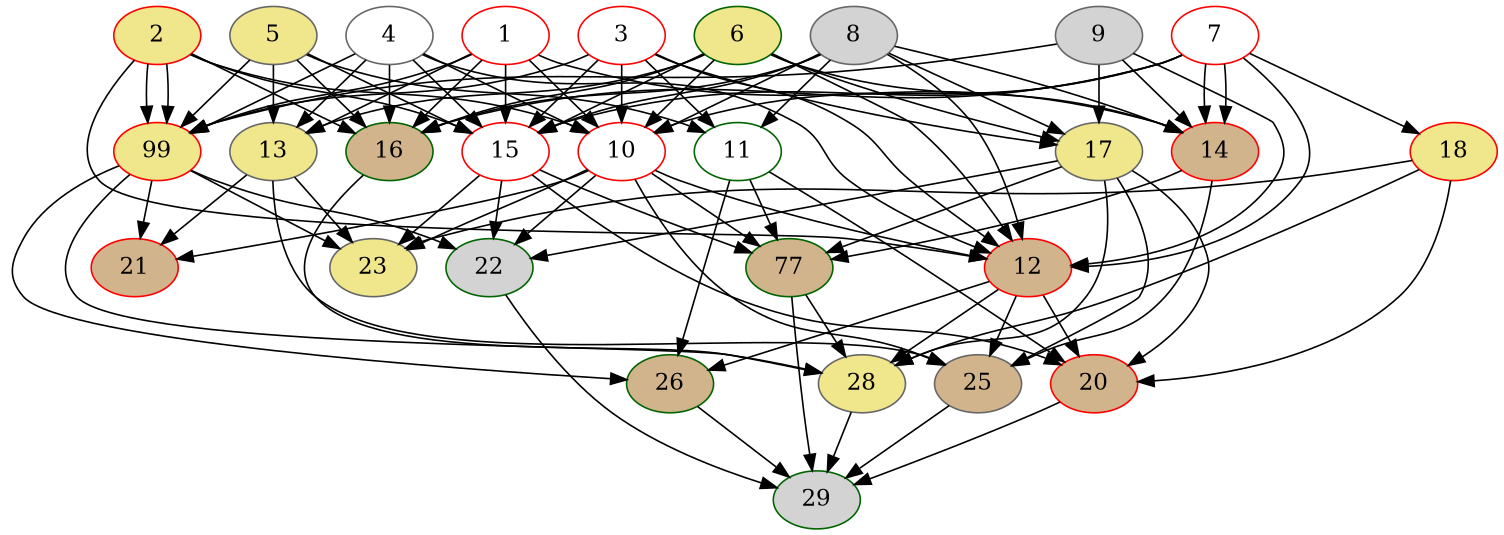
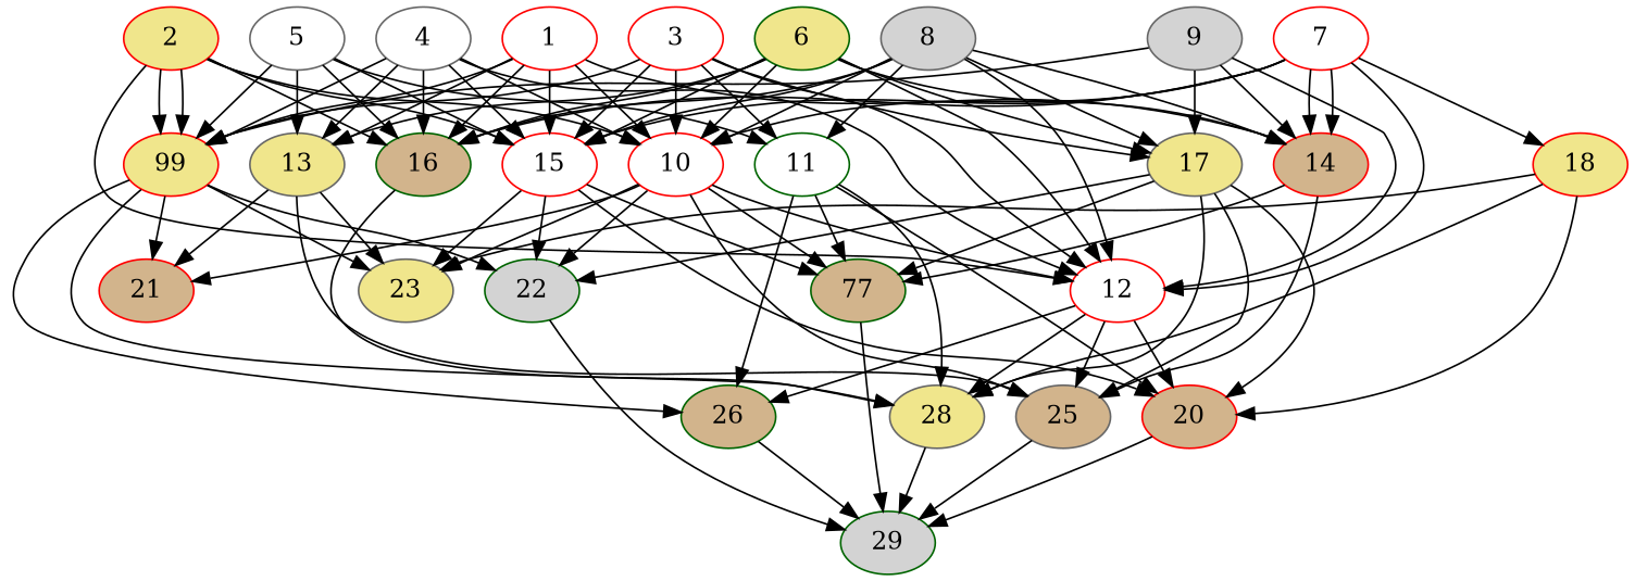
  digraph {
    node [alpha=0.14 color=red fillcolor=khaki style=filled]
    1 [alpha=0.07 expect_size=14683136 fillcolor=white]
    10 [expect_size=47395840 fillcolor=white]
    13 [alpha=0.03 color=gray40 expect_size=9521152]
    14 [alpha=0.08 expect_size=9158656 fillcolor=tan]
    15 [alpha=0.04 expect_size=32570368 fillcolor=white]
    16 [alpha=0.03 color=darkgreen expect_size=35065856 fillcolor=tan]
    n7 [alpha=0.11 expect_size=38412288 label=99]
    21 [alpha=0.11 expect_size=44759040 fillcolor=tan]
    22 [alpha=0.16 color=darkgreen expect_size=43232256 fillcolor=lightgrey]
    23 [alpha=0.16 color=gray40 expect_size=29091840]
    25 [alpha=0.19 color=gray40 expect_size=7739392 fillcolor=tan]
    n12 [alpha=0.04 color=darkgreen expect_size=24175616 fillcolor=tan label=77]
-   12 [expect_size=32516096 fillcolor=tan]
+   12 [expect_size=32516096 fillcolor=white]
    20 [alpha=0.09 expect_size=11285504 fillcolor=tan]
    28 [color=gray40 expect_size=48904192]
    26 [alpha=0.05 color=darkgreen expect_size=17915904 fillcolor=tan]
    29 [alpha=0.01 color=darkgreen expect_size=28602368 fillcolor=lightgrey]
    2 [alpha=0.10 expect_size=13880320]
    3 [alpha=0.20 expect_size=37260288 fillcolor=white]
    11 [alpha=0.19 color=darkgreen expect_size=15541248 fillcolor=white]
    17 [alpha=0.10 color=gray40 expect_size=23700480]
    4 [alpha=0.10 color=gray40 expect_size=8803328 fillcolor=white]
-   5 [alpha=0.01 color=gray40 expect_size=10129408]
+   5 [alpha=0.01 color=gray40 expect_size=10129408 fillcolor=white]
    6 [alpha=0.15 color=darkgreen expect_size=11849728]
    7 [alpha=0.20 expect_size=36213760 fillcolor=white]
    18 [alpha=0.11 expect_size=22537216]
    8 [alpha=0.07 color=gray40 expect_size=32238592 fillcolor=lightgrey]
    9 [alpha=0.09 color=gray40 expect_size=44540928 fillcolor=lightgrey]
    1 -> 10
    1 -> 13
    1 -> 14
    1 -> 15
    1 -> 16
    1 -> n7
    10 -> 21
    10 -> 22
    10 -> 23
    10 -> 25
    10 -> n12
    10 -> 12
    13 -> 21
    13 -> 23
    13 -> 25
    14 -> 25
    14 -> n12
    15 -> 22
    15 -> 23
    15 -> n12
    15 -> 20
    16 -> 28
    n7 -> 21
    n7 -> 22
    n7 -> 23
    n7 -> 28
    n7 -> 26
    22 -> 29
    25 -> 29
    n12 -> 29
    12 -> 25
    12 -> 20
    12 -> 28
    12 -> 26
    20 -> 29
    28 -> 29
    26 -> 29
    2 -> 10
    2 -> 15
    2 -> 16
    2 -> n7
    2 -> n7
    2 -> 12
    3 -> 10
    3 -> 15
    3 -> n7
    3 -> 12
    3 -> 11
    3 -> 17
    11 -> n12
    11 -> 20
-   n12 -> 28
+   11 -> 28
    11 -> 26
    17 -> 22
    17 -> 25
    17 -> n12
    17 -> 20
    17 -> 28
    4 -> 10
    4 -> 13
    4 -> 15
    4 -> 16
    4 -> n7
    4 -> 12
    5 -> 13
    5 -> 15
    5 -> 16
    5 -> n7
    5 -> 11
    6 -> 10
    6 -> 13
    6 -> 14
    6 -> 15
    6 -> 16
    6 -> 12
    6 -> 17
    7 -> 10
    7 -> 14
    7 -> 14
    7 -> 15
    7 -> 16
    7 -> 12
    7 -> 18
    18 -> 23
    18 -> 20
    18 -> 28
    8 -> 10
    8 -> 14
    8 -> 15
    8 -> 16
    8 -> 12
    8 -> 11
    8 -> 17
    9 -> 14
    9 -> n7
    9 -> 12
    9 -> 17
  }
